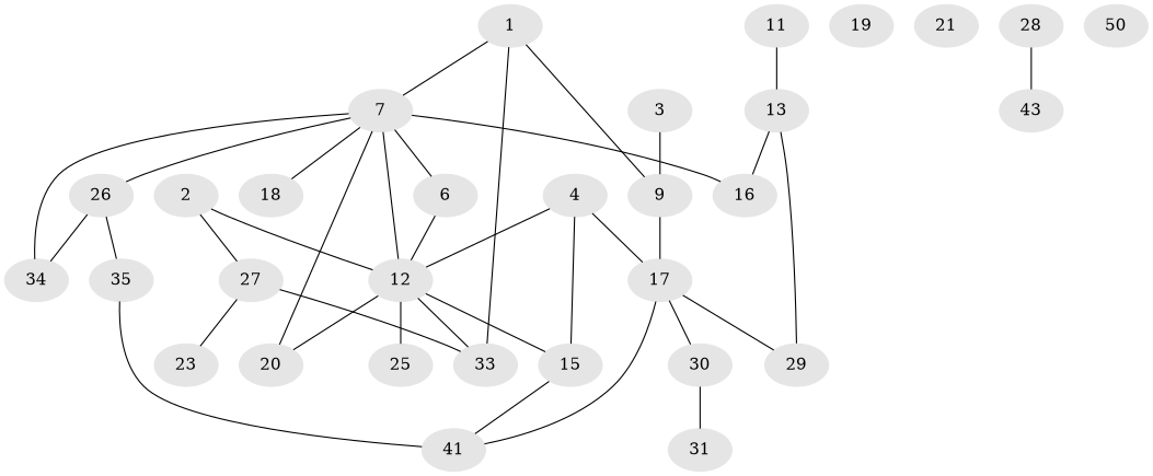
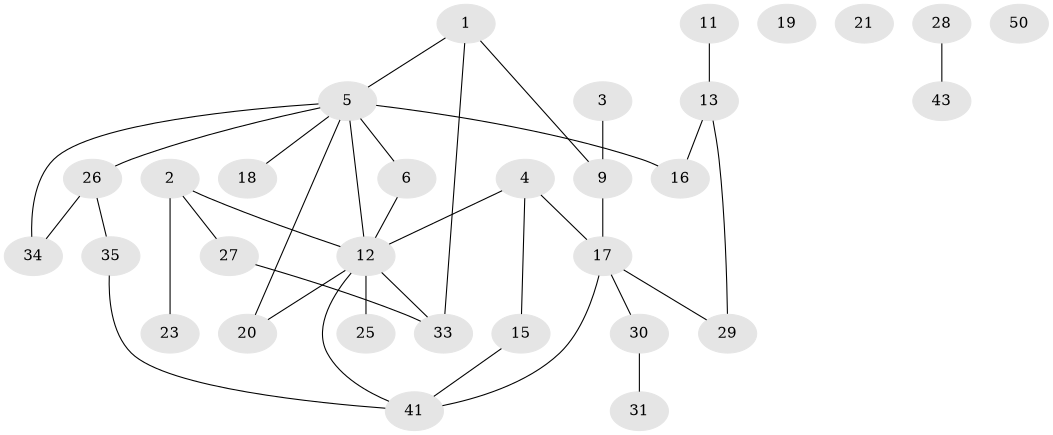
  graph {
    node [color=gray90 style=filled]
-   5 [super="+14+22" label=7]
+   5 [super="+14+22"]
    12 [super="+51+47+39"]
    6 [super="+7+10"]
    16 [super="+38"]
    18
    20
    26 [super="+37"]
    34
    1
    33 [super="+36"]
    9
    2 [super="+45+8"]
    23
    27
    25 [super="+32"]
    41 [super="+53+42"]
    3
    17 [super="+40"]
    4 [super="+24"]
    15
    29
    30
    35
    11
    13
    31
    19
    21
    28
    43
    50
    5 -- 12 [weight=5]
    5 -- 6
    5 -- 16
    5 -- 18
    5 -- 20
    5 -- 26
    5 -- 34
    12 -- 20
    12 -- 33
    12 -- 25 [weight=2]
-   12 -- 15
+   12 -- 41
    6 -- 12
    26 -- 34
    26 -- 35
    1 -- 5
    1 -- 33
    1 -- 9
    9 -- 17
    2 -- 12
-   27 -- 23
+   2 -- 23
    2 -- 27
    27 -- 33
    3 -- 9
    17 -- 41
    17 -- 29
    17 -- 30
    4 -- 12
    4 -- 17
    4 -- 15
    15 -- 41
    30 -- 31
    35 -- 41
    11 -- 13
    13 -- 16
    13 -- 29
    28 -- 43
  }
